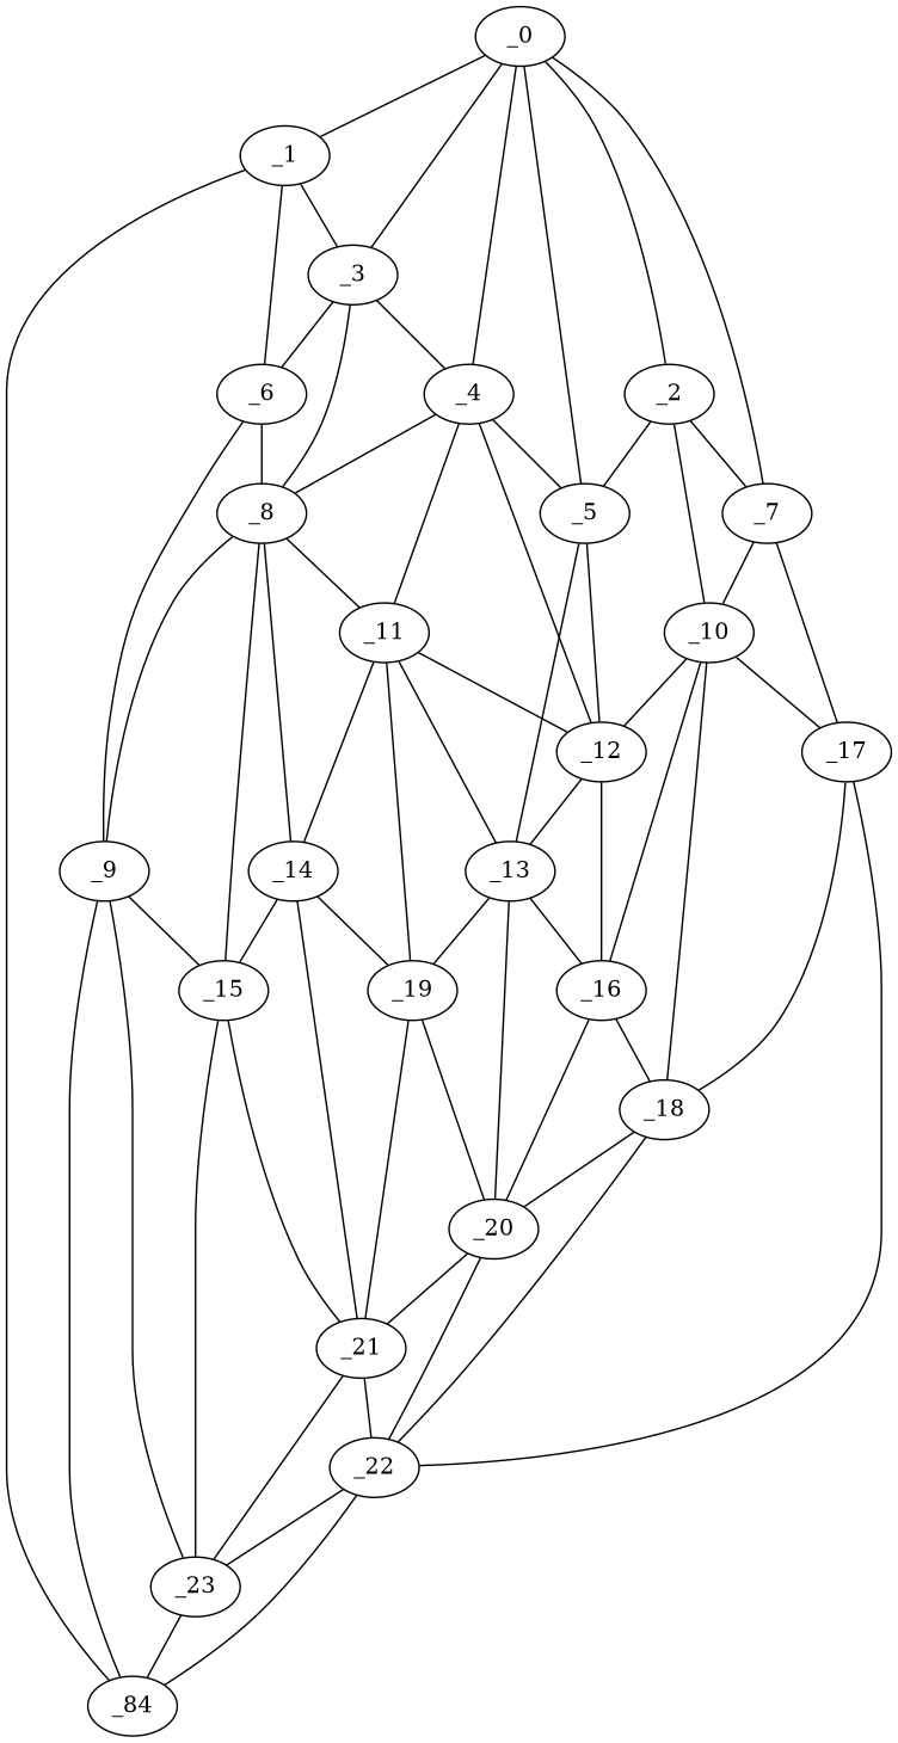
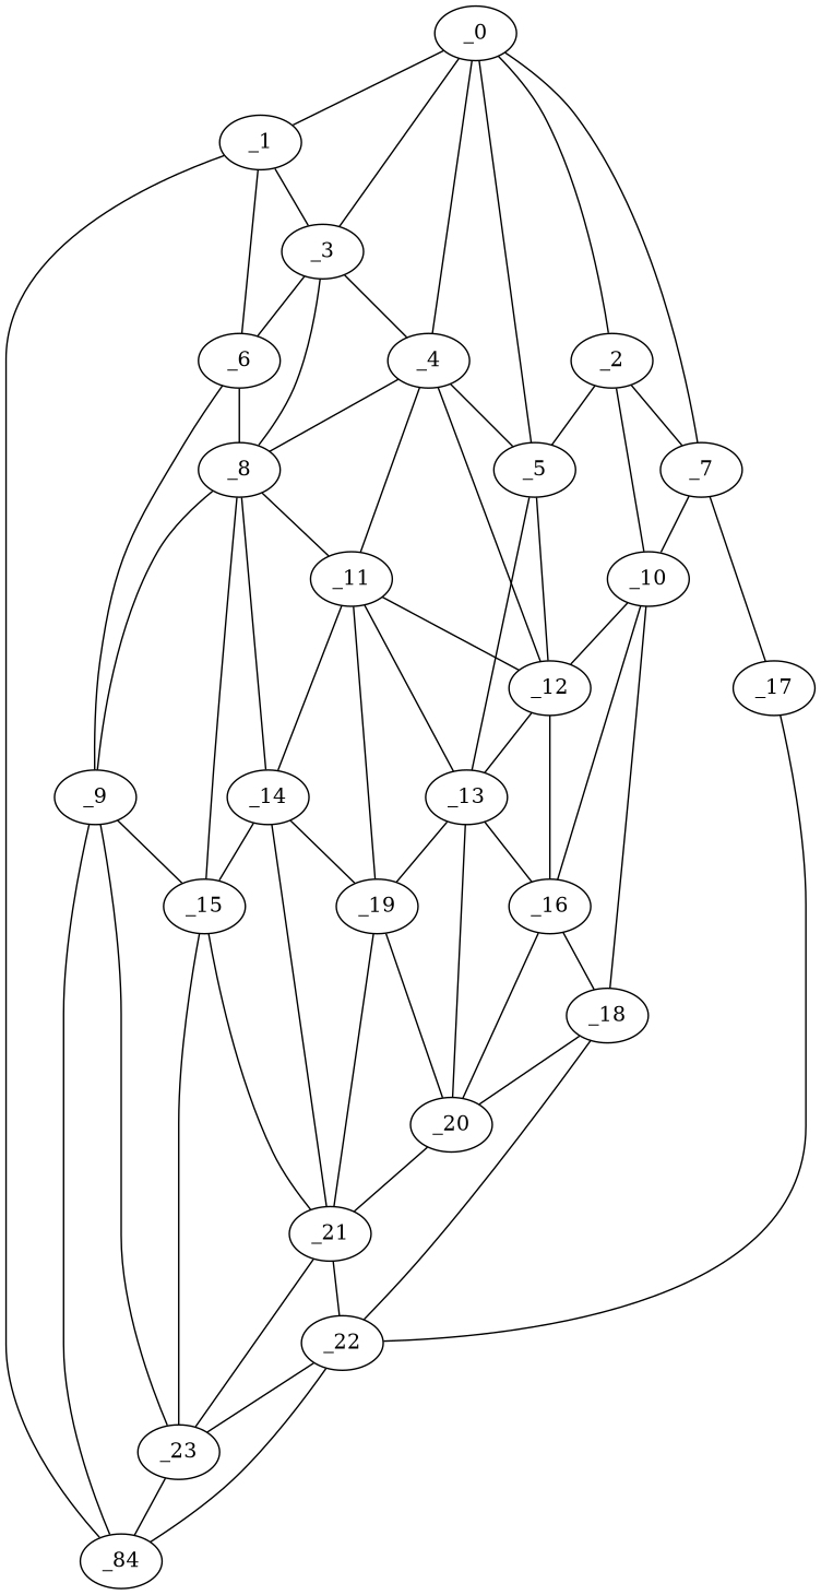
  graph {
    node [x=54]
    edge [valence=2]
    _0 [x=41 y=123]
    _1 [x=43 y=12]
    _2 [x=53 y=103]
    _3 [y=71]
    _4 [y=84]
    _5 [y=93]
    _7 [x=64 y=125]
    _6 [x=58 y=61]
    n9 [label=_84 x=91 y=8]
    _10 [x=72 y=102]
    _8 [x=67 y=72]
    _11 [x=73 y=81]
    _12 [x=73 y=91]
    _13 [x=77 y=90]
    _17 [x=82 y=120]
    _9 [x=71 y=60]
    _15 [x=79 y=65]
    _23 [x=89 y=53]
    _16 [x=80 y=99]
    _18 [x=86 y=106]
    _14 [x=78 y=74]
    _19 [x=87 y=87]
    _22 [x=88 y=117]
    _21 [x=88 y=68]
    _20 [x=87 y=95]
    _0 -- _1 [valence=1]
    _0 -- _2 [valence=1]
    _0 -- _3 [valence=1]
    _0 -- _4
    _0 -- _5 [valence=1]
    _0 -- _7 [valence=1]
    _1 -- _3
    _1 -- _6
    _1 -- n9 [valence=1]
    _2 -- _5
    _2 -- _7 [valence=1]
    _2 -- _10
    _3 -- _4 [valence=1]
    _3 -- _6
    _3 -- _8 [valence=1]
    _4 -- _5 [valence=1]
    _4 -- _8 [valence=1]
    _4 -- _11 [valence=1]
    _4 -- _12
    _5 -- _12
    _5 -- _13 [valence=1]
    _7 -- _10
    _7 -- _17 [valence=1]
    _6 -- _8
    _6 -- _9
    _10 -- _12
-   _10 -- _17
    _10 -- _16 [valence=1]
    _10 -- _18 [valence=1]
    _8 -- _11
    _8 -- _9
    _8 -- _15
    _8 -- _14 [valence=1]
    _11 -- _12
    _11 -- _13
    _11 -- _14
    _11 -- _19 [valence=1]
    _12 -- _13 [valence=1]
    _12 -- _16 [valence=1]
    _13 -- _16
    _13 -- _19
    _13 -- _20
-   _17 -- _18
    _17 -- _22 [valence=1]
    _9 -- n9
    _9 -- _15
    _9 -- _23
    _15 -- _23 [valence=1]
    _15 -- _21 [valence=1]
    _23 -- n9 [valence=1]
    _16 -- _18
    _16 -- _20 [valence=1]
    _18 -- _22
    _18 -- _20
    _14 -- _15 [valence=1]
    _14 -- _19 [valence=1]
    _14 -- _21
    _19 -- _21 [valence=1]
    _19 -- _20
    _22 -- n9 [valence=1]
    _22 -- _23 [valence=1]
    _21 -- _23
    _21 -- _22
-   _20 -- _22 [valence=1]
    _20 -- _21
  }
